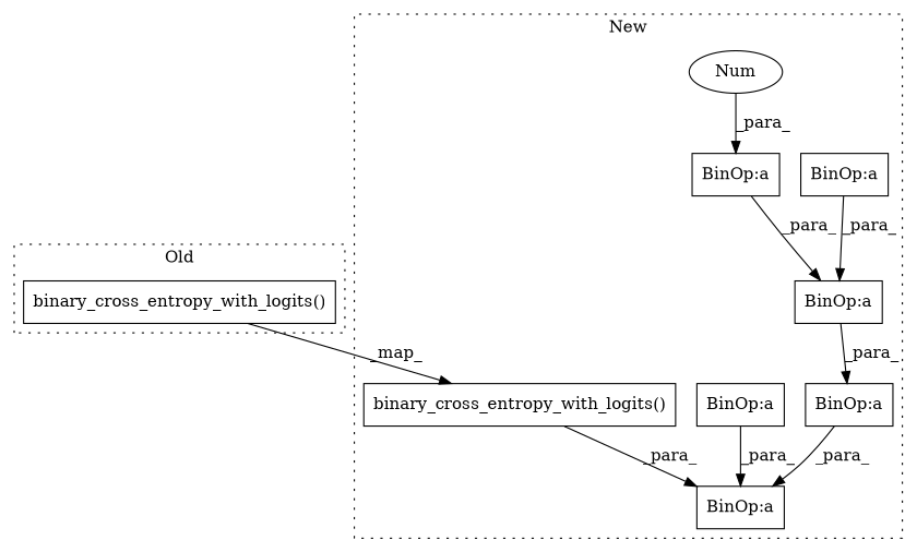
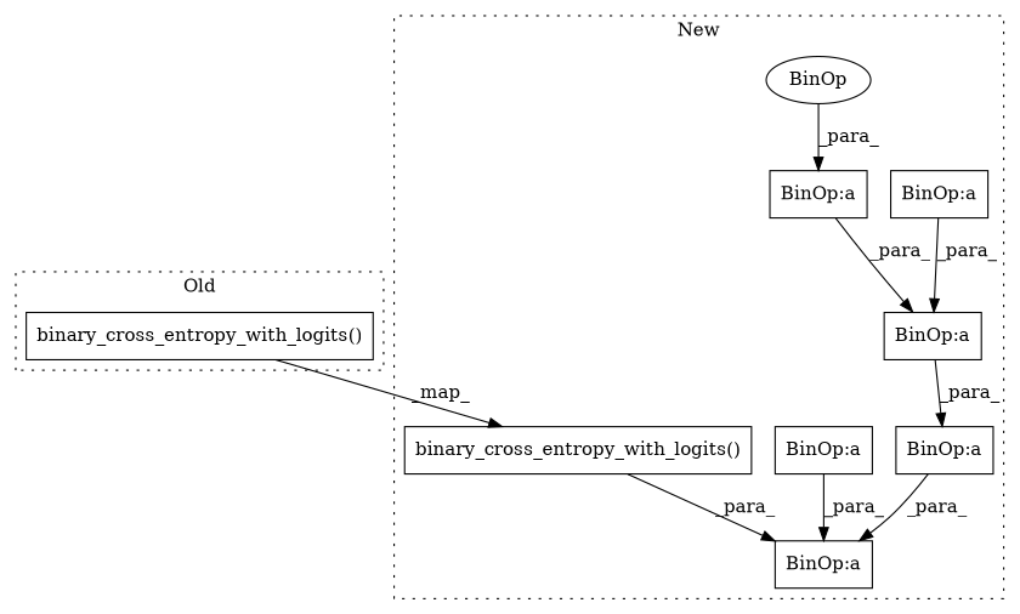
  digraph {
    node [a=82 l=3 shape=box]
    n1 [a=75 l="35,19" label="binary_cross_entropy_with_logits()" s="580,627"]
    n2 [a=75 l="35,19" label="binary_cross_entropy_with_logits()" s="507,554"]
    n3 [l=18 label="BinOp:a" s=870]
    n4 [label="BinOp:a" s=742]
    n5 [label="BinOp:a" s=764]
    n6 [label="BinOp:a" s=759]
    n7 [l=16 label="BinOp:a" s=724]
    n8 [label="BinOp:a" s=823]
-   n9 [a=76 l=1 label=Num s=763 shape=ellipse]
+   n9 [a=76 l=1 label=BinOp s=763 shape=ellipse]
    subgraph cluster_1 {
      label=Old
      style=dotted
      n1
    }
    subgraph cluster_2 {
      label=New
      style=dotted
      n2
      n3
      n4
      n5
      n6
      n7
      n8
      n9
    }
    n1 -> n2 [label=_map_]
    n2 -> n3 [label=_para_]
    n4 -> n6 [label=_para_]
    n5 -> n6 [label=_para_]
    n6 -> n7 [label=_para_]
    n7 -> n3 [label=_para_]
    n8 -> n3 [label=_para_]
    n9 -> n5 [label=_para_]
  }
